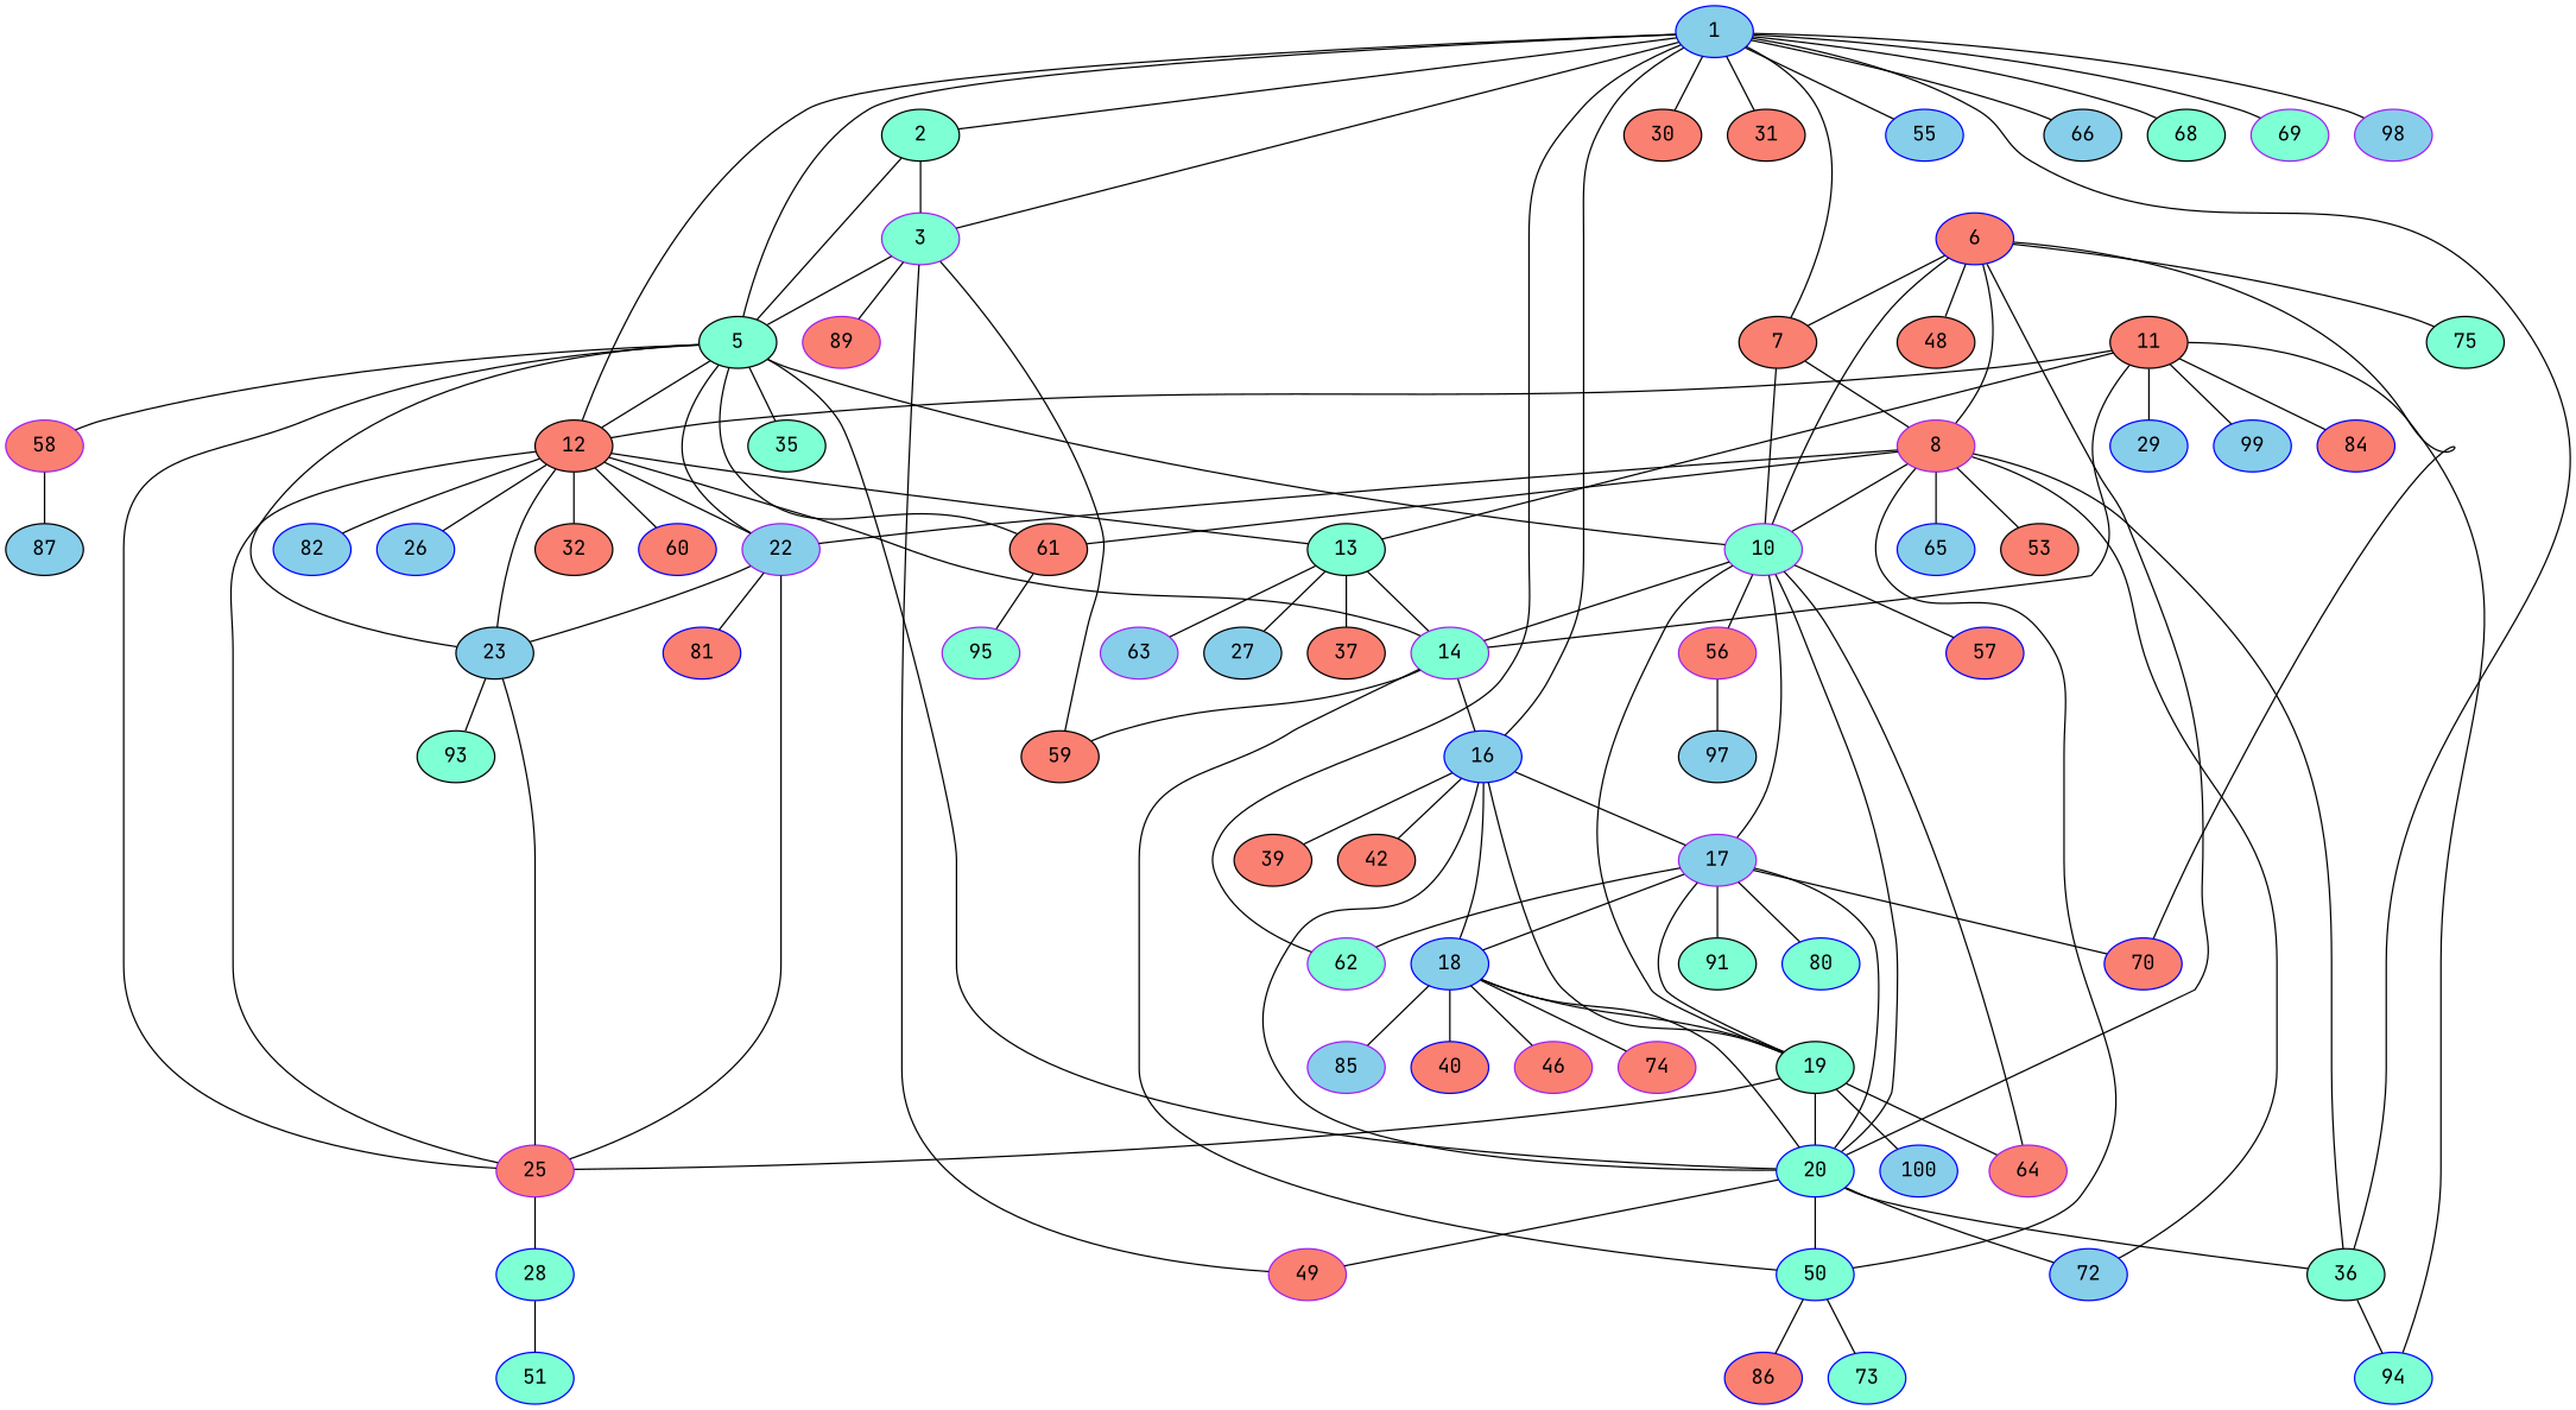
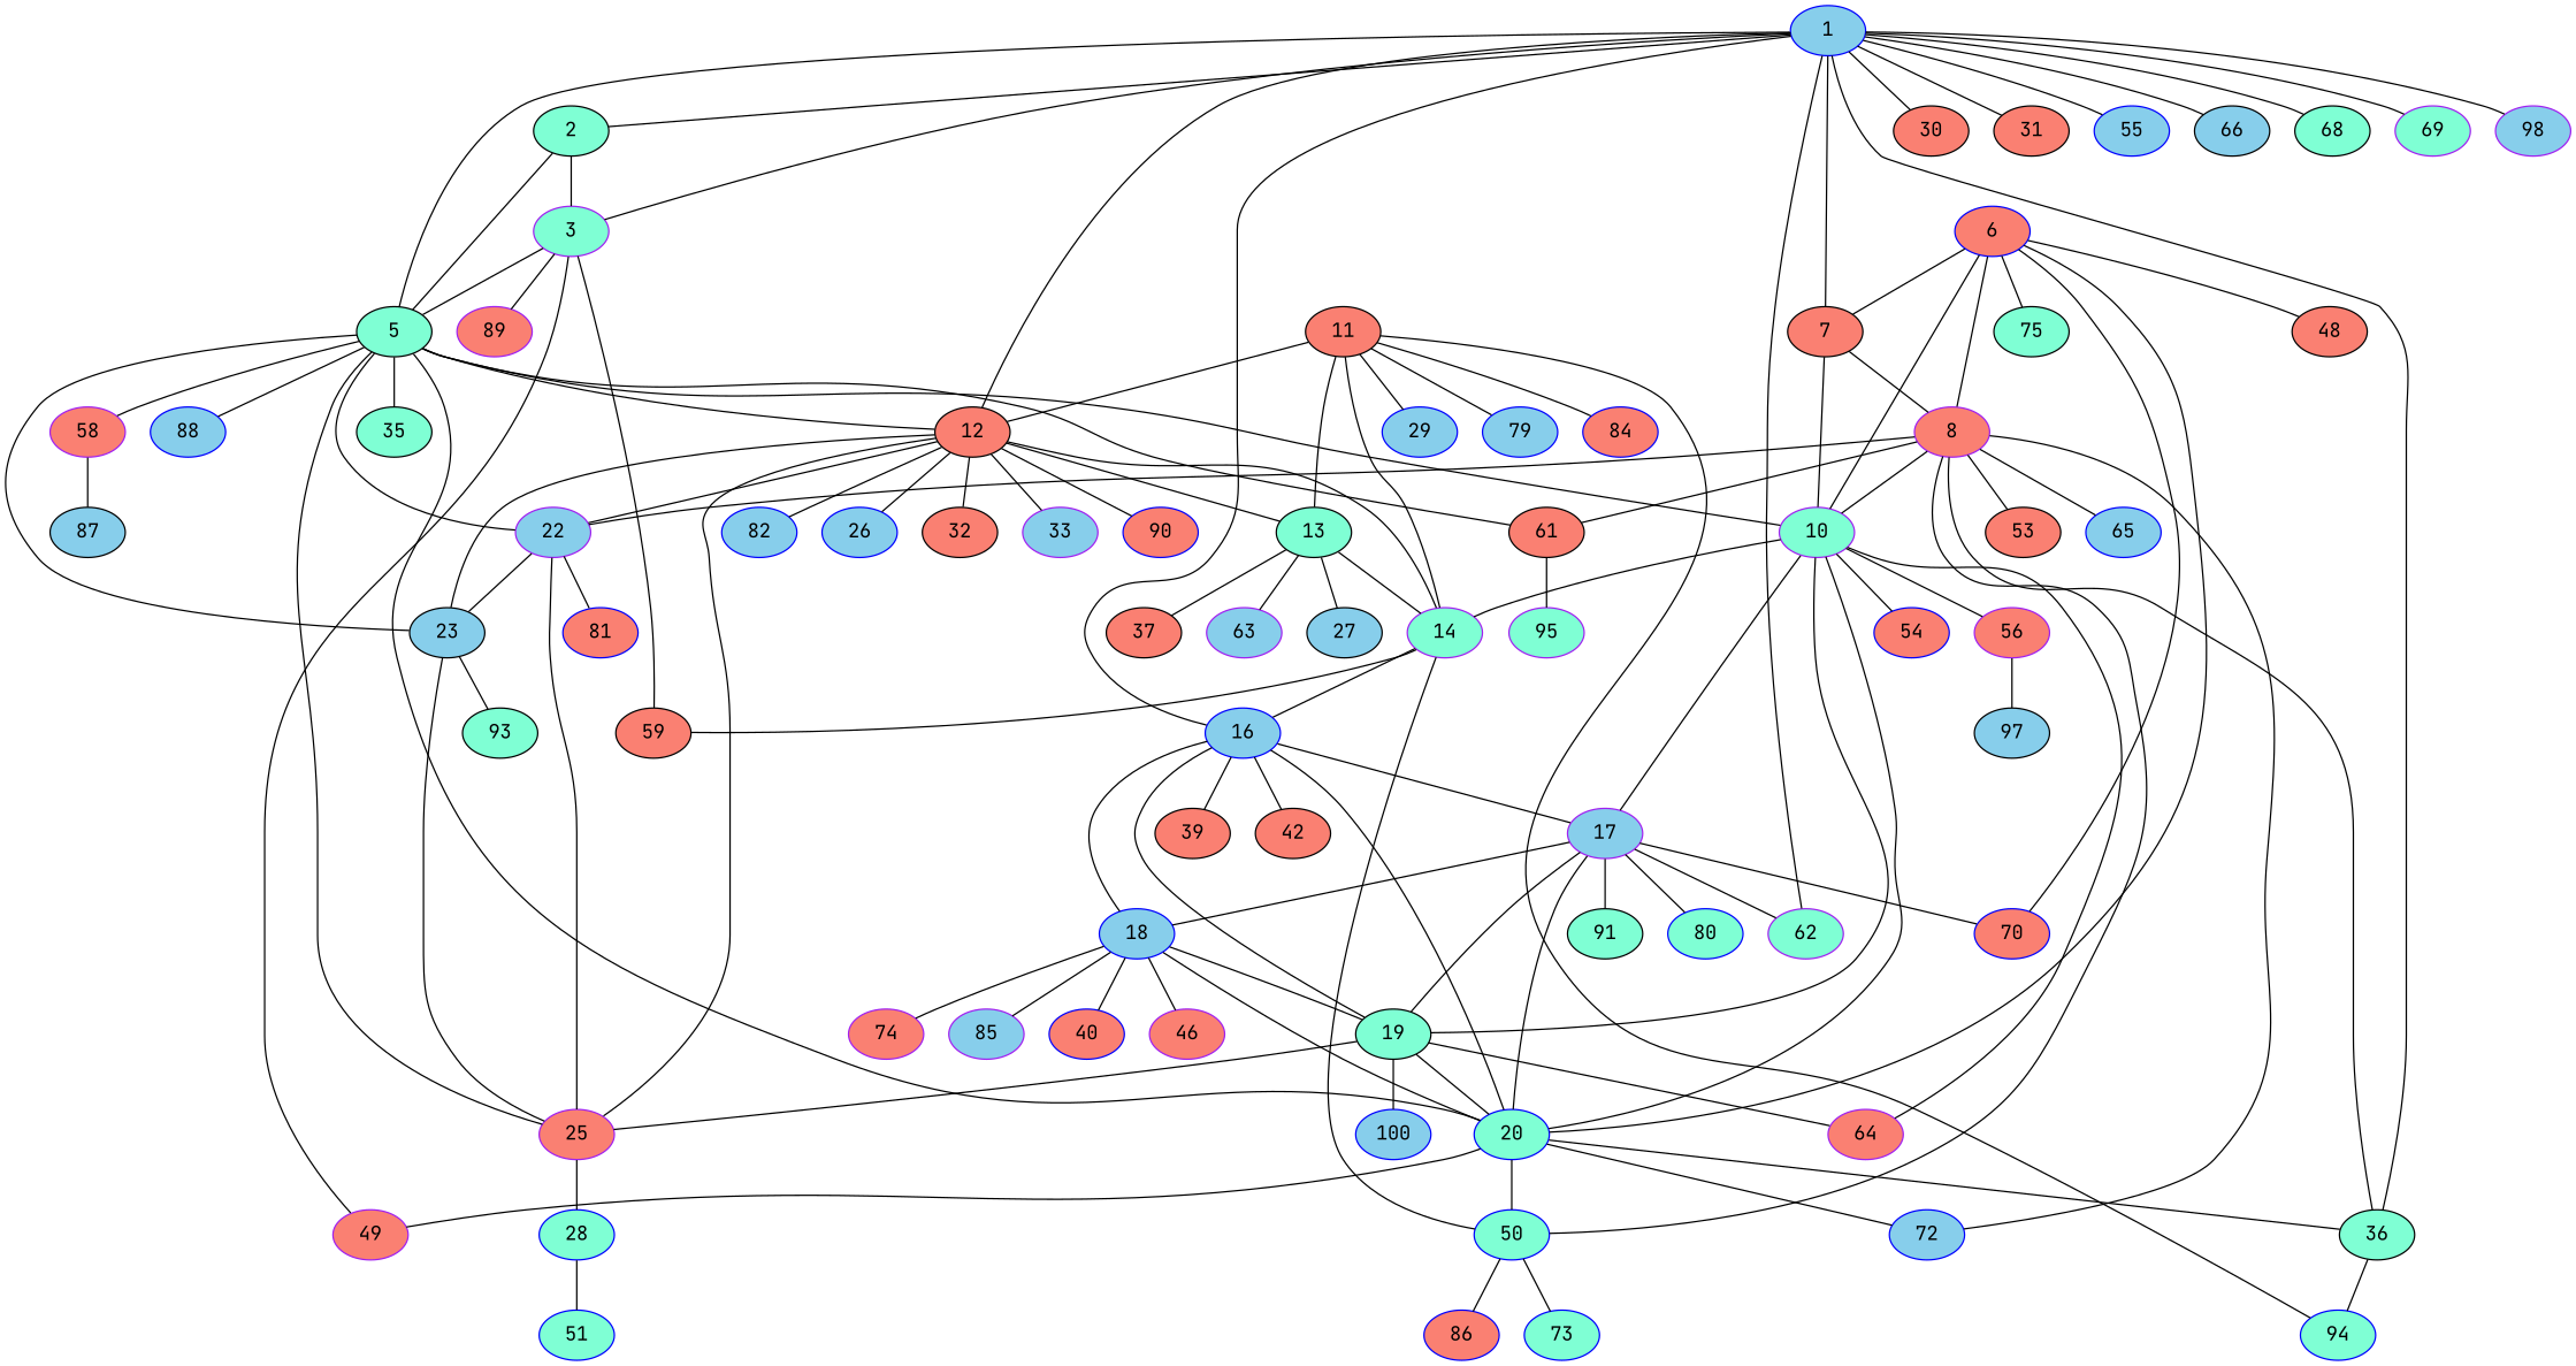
  graph {
    fontname="JetBrains Mono"
    node [color=black fillcolor=salmon fontname="JetBrains Mono" style=filled]
    edge [fontname="JetBrains Mono"]
    1 [color=blue fillcolor=skyblue super="+83"]
    2 [fillcolor=aquamarine]
    3 [color=purple fillcolor=aquamarine super="+4"]
    5 [fillcolor=aquamarine super="+21"]
    7 [super="+9"]
    12 [super="+24"]
    16 [color=blue fillcolor=skyblue super="+67"]
    30
    31
    36 [fillcolor=aquamarine]
    55 [color=blue fillcolor=skyblue]
    62 [color=purple fillcolor=aquamarine]
    66 [fillcolor=skyblue]
    68 [fillcolor=aquamarine]
    69 [color=purple fillcolor=aquamarine]
    98 [color=purple fillcolor=skyblue]
    49 [color=purple]
    59
    89 [color=purple]
    10 [color=purple fillcolor=aquamarine super="+99"]
    20 [color=blue fillcolor=aquamarine super="+38"]
    22 [color=purple fillcolor=skyblue super="+77"]
    23 [fillcolor=skyblue super="+34"]
    25 [color=purple super="+71"]
    35 [fillcolor=aquamarine]
    58 [color=purple]
    61
+   88 [color=blue fillcolor=skyblue]
    8 [color=purple super="+90"]
    14 [color=purple fillcolor=aquamarine super="+43"]
    13 [fillcolor=aquamarine super="+41"]
    26 [color=blue fillcolor=skyblue]
    32
-   60 [color=blue]
+   33 [color=purple fillcolor=skyblue]
+   60 [color=blue label=90]
    82 [color=blue fillcolor=skyblue]
    17 [color=purple fillcolor=skyblue super="+44"]
    19 [fillcolor=aquamarine super="+96"]
    18 [color=blue fillcolor=skyblue super="+92"]
    39
    42 [super="+47"]
    94 [color=blue fillcolor=aquamarine]
-   54 [color=blue label=57]
+   54 [color=blue]
    56 [color=purple]
    64 [color=purple]
    50 [color=blue fillcolor=aquamarine super="+52"]
    72 [color=blue fillcolor=skyblue]
    81 [color=blue]
    93 [fillcolor=aquamarine]
    28 [color=blue fillcolor=aquamarine super="+57"]
    87 [fillcolor=skyblue]
    95 [color=purple fillcolor=aquamarine]
    6 [color=blue super="+45"]
    48
    70 [color=blue super="+78"]
    75 [fillcolor=aquamarine]
    53
    65 [color=blue fillcolor=skyblue]
    73 [color=blue fillcolor=aquamarine super="+76"]
    86 [color=blue]
    80 [color=blue fillcolor=aquamarine]
    91 [fillcolor=aquamarine]
    100 [color=blue fillcolor=skyblue]
    97 [fillcolor=skyblue]
    11 [super="+15"]
    29 [color=blue fillcolor=skyblue]
-   79 [color=blue fillcolor=skyblue label=99]
+   79 [color=blue fillcolor=skyblue]
    84 [color=blue]
    27 [fillcolor=skyblue]
    37
    63 [color=purple fillcolor=skyblue]
    40 [color=blue]
    46 [color=purple]
    74 [color=purple]
    85 [color=purple fillcolor=skyblue]
    51 [color=blue fillcolor=aquamarine]
    1 -- 2
    1 -- 3 [weight=2]
    1 -- 5
    1 -- 7
    1 -- 12
    1 -- 16
    1 -- 30
    1 -- 31
    1 -- 36
    1 -- 55
    1 -- 62
    1 -- 66
    1 -- 68
    1 -- 69
    1 -- 98
    2 -- 3 [weight=2]
    2 -- 5
    3 -- 5 [weight=2]
    3 -- 49
    3 -- 59
    3 -- 89
    5 -- 12
    5 -- 10
    5 -- 20
    5 -- 22
    5 -- 23
    5 -- 25
    5 -- 35
    5 -- 58
    5 -- 61
+   5 -- 88
    7 -- 10 [weight=2]
    7 -- 8 [weight=2]
    12 -- 22
    12 -- 23
    12 -- 25
    12 -- 14
    12 -- 13
    12 -- 26
    12 -- 32
+   12 -- 33
    12 -- 60
    12 -- 82
    16 -- 20
    16 -- 17
    16 -- 19
    16 -- 18
    16 -- 39
    16 -- 42
    36 -- 94
    10 -- 20
    10 -- 14
    10 -- 17
    10 -- 19
    10 -- 54
    10 -- 56
    10 -- 64
    20 -- 36
    20 -- 49
    20 -- 50
    20 -- 72
    22 -- 23
    22 -- 25
    22 -- 81
    23 -- 25
    23 -- 93
    25 -- 28
    58 -- 87
    61 -- 95
    8 -- 36
    8 -- 10
    8 -- 22
    8 -- 61
    8 -- 50
    8 -- 72
    8 -- 53
    8 -- 65
    14 -- 16
    14 -- 59
    14 -- 50
    13 -- 14
    13 -- 27
    13 -- 37
    13 -- 63
    17 -- 62
    17 -- 20
    17 -- 19
    17 -- 18
    17 -- 70
    17 -- 80
    17 -- 91
    19 -- 20
    19 -- 25
    19 -- 64
    19 -- 100
    18 -- 20
    18 -- 19
    18 -- 40
    18 -- 46
    18 -- 74
    18 -- 85
    56 -- 97
    50 -- 73
    50 -- 86
    28 -- 51
    6 -- 7 [weight=2]
    6 -- 10
    6 -- 20
    6 -- 8
    6 -- 48
    6 -- 70
    6 -- 75
    11 -- 12 [weight=2]
    11 -- 14 [weight=2]
    11 -- 13 [weight=2]
    11 -- 94
    11 -- 29
    11 -- 79
    11 -- 84
  }
